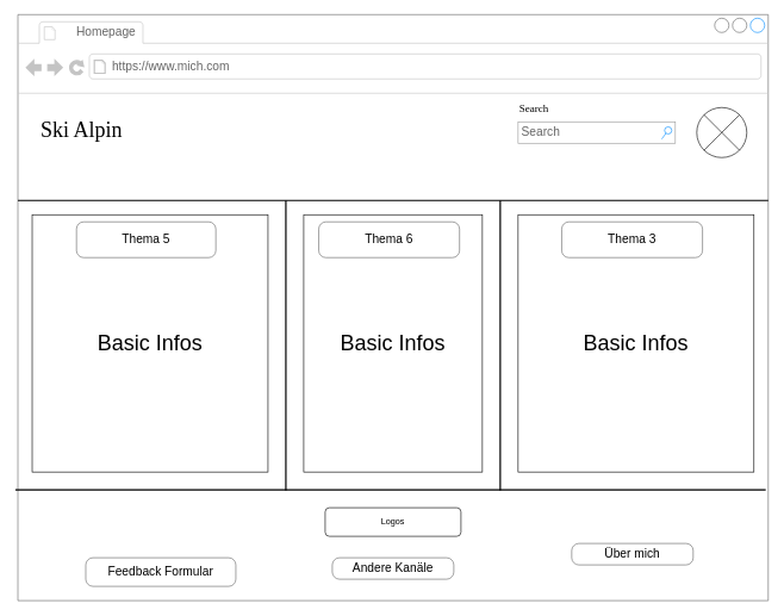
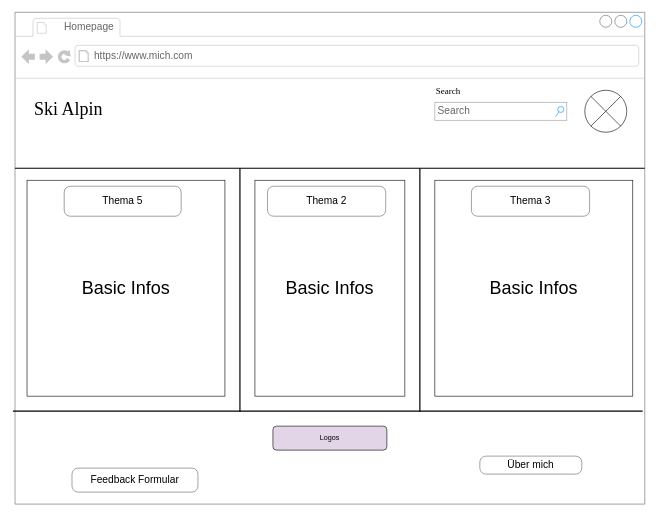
  <mxCell id="0" />
  <mxCell id="1" parent="0" />
  <mxCell id="2" value="" style="strokeWidth=1;shadow=0;dashed=0;align=center;html=1;shape=mxgraph.mockup.containers.browserWindow;rSize=0;strokeColor=#666666;mainText=,;recursiveResize=0;rounded=0;labelBackgroundColor=none;fontFamily=Verdana;fontSize=12;" parent="1" vertex="1"><mxGeometry x="24" y="20" width="1050" height="820" as="geometry" /></mxCell>
  <mxCell id="3" value="Homepage" style="strokeWidth=1;shadow=0;dashed=0;align=center;html=1;shape=mxgraph.mockup.containers.anchor;fontSize=17;fontColor=#666666;align=left;" parent="2" vertex="1"><mxGeometry x="80" y="12" width="110" height="26" as="geometry" /></mxCell>
  <mxCell id="4" value="https://www.mich.com" style="strokeWidth=1;shadow=0;dashed=0;align=center;html=1;shape=mxgraph.mockup.containers.anchor;rSize=0;fontSize=17;fontColor=#666666;align=left;" parent="2" vertex="1"><mxGeometry x="130" y="60" width="250" height="26" as="geometry" /></mxCell>
  <mxCell id="5" value="Ski Alpin" style="text;html=1;points=[];align=left;verticalAlign=top;spacingTop=-4;fontSize=30;fontFamily=Verdana" parent="2" vertex="1"><mxGeometry x="30" y="140" width="340" height="50" as="geometry" /></mxCell>
  <mxCell id="6" value="" style="group" parent="2" vertex="1" connectable="0"><mxGeometry x="700" y="120" width="220" height="60" as="geometry" /></mxCell>
  <mxCell id="7" value="Search" style="text;html=1;points=[];align=left;verticalAlign=top;spacingTop=-4;fontSize=15;fontFamily=Verdana" parent="6" vertex="1"><mxGeometry width="170" height="30" as="geometry" /></mxCell>
  <mxCell id="8" value="Search" style="strokeWidth=1;shadow=0;dashed=0;align=center;html=1;shape=mxgraph.mockup.forms.searchBox;strokeColor=#999999;mainText=;strokeColor2=#008cff;fontColor=#666666;fontSize=17;align=left;spacingLeft=3;rounded=0;labelBackgroundColor=none;" parent="6" vertex="1"><mxGeometry y="30" width="220" height="30" as="geometry" /></mxCell>
  <mxCell id="9" value="Feedback Formular" style="strokeWidth=1;shadow=0;dashed=0;align=center;html=1;shape=mxgraph.mockup.buttons.button;strokeColor=#666666;mainText=;buttonStyle=round;fontSize=17;fontStyle=0;fillColor=none;whiteSpace=wrap;rounded=0;labelBackgroundColor=none;" parent="2" vertex="1"><mxGeometry x="95" y="760" width="210" height="40" as="geometry" /></mxCell>
  <mxCell id="10" value="Über mich" style="strokeWidth=1;shadow=0;dashed=0;align=center;html=1;shape=mxgraph.mockup.buttons.button;strokeColor=#666666;mainText=;buttonStyle=round;fontSize=17;fontStyle=0;fillColor=none;whiteSpace=wrap;rounded=0;labelBackgroundColor=none;" parent="2" vertex="1"><mxGeometry x="775" y="740" width="170" height="30" as="geometry" /></mxCell>
- <mxCell id="11" value="Andere Kanäle" style="strokeWidth=1;shadow=0;dashed=0;align=center;html=1;shape=mxgraph.mockup.buttons.button;strokeColor=#666666;mainText=;buttonStyle=round;fontSize=17;fontStyle=0;fillColor=none;whiteSpace=wrap;rounded=0;labelBackgroundColor=none;" parent="2" vertex="1"><mxGeometry x="440" y="760" width="170" height="30" as="geometry" /></mxCell>
- <mxCell id="12" value="Logos" style="rounded=1;whiteSpace=wrap;html=1;glass=0;shadow=0;direction=west;rotation=0;" parent="2" vertex="1"><mxGeometry x="430" y="690" width="190" height="40" as="geometry" /></mxCell>
+ <mxCell id="12" value="Logos" style="rounded=1;whiteSpace=wrap;html=1;glass=0;shadow=0;direction=west;rotation=0;fillColor=#e1d5e7;" parent="2" vertex="1"><mxGeometry x="430" y="690" width="190" height="40" as="geometry" /></mxCell>
  <mxCell id="13" value="" style="verticalLabelPosition=bottom;verticalAlign=top;html=1;shape=mxgraph.flowchart.or;" parent="2" vertex="1"><mxGeometry x="950" y="130" width="70" height="70" as="geometry" /></mxCell>
  <mxCell id="14" value="" style="line;strokeWidth=2;html=1;" parent="2" vertex="1"><mxGeometry y="255" width="1050" height="10" as="geometry" /></mxCell>
  <mxCell id="15" value="" style="line;strokeWidth=2;direction=south;html=1;" parent="2" vertex="1"><mxGeometry x="370" y="260" width="10" height="406" as="geometry" /></mxCell>
  <mxCell id="16" value="" style="line;strokeWidth=2;direction=south;html=1;" parent="2" vertex="1"><mxGeometry x="670" y="260" width="10" height="406" as="geometry" /></mxCell>
  <mxCell id="17" value="" style="line;strokeWidth=2;html=1;" parent="2" vertex="1"><mxGeometry x="-3.5" y="660" width="1050" height="10" as="geometry" /></mxCell>
  <mxCell id="18" value="&lt;font style=&quot;font-size: 30px;&quot;&gt;Basic Infos&lt;/font&gt;" style="rounded=0;whiteSpace=wrap;html=1;" parent="2" vertex="1"><mxGeometry x="20" y="280" width="330" height="360" as="geometry" /></mxCell>
  <mxCell id="19" value="&lt;font style=&quot;font-size: 30px;&quot;&gt;Basic Infos&lt;/font&gt;" style="rounded=0;whiteSpace=wrap;html=1;" parent="2" vertex="1"><mxGeometry x="700" y="280" width="330" height="360" as="geometry" /></mxCell>
  <mxCell id="20" value="&lt;font style=&quot;font-size: 30px;&quot;&gt;Basic Infos&lt;/font&gt;" style="rounded=0;whiteSpace=wrap;html=1;" parent="2" vertex="1"><mxGeometry x="400" y="280" width="250" height="360" as="geometry" /></mxCell>
  <mxCell id="21" value="" style="group" parent="2" vertex="1" connectable="0"><mxGeometry x="82" y="290" width="876" height="50" as="geometry" /></mxCell>
- <mxCell id="22" value="Thema 6" style="strokeWidth=1;shadow=0;dashed=0;align=center;html=1;shape=mxgraph.mockup.buttons.button;strokeColor=#666666;mainText=;buttonStyle=round;fontSize=17;fontStyle=0;fillColor=none;whiteSpace=wrap;rounded=0;labelBackgroundColor=none;" parent="21" vertex="1"><mxGeometry x="339" width="197" height="50" as="geometry" /></mxCell>
+ <mxCell id="22" value="Thema 2" style="strokeWidth=1;shadow=0;dashed=0;align=center;html=1;shape=mxgraph.mockup.buttons.button;strokeColor=#666666;mainText=;buttonStyle=round;fontSize=17;fontStyle=0;fillColor=none;whiteSpace=wrap;rounded=0;labelBackgroundColor=none;" parent="21" vertex="1"><mxGeometry x="339" width="197" height="50" as="geometry" /></mxCell>
  <mxCell id="23" value="Thema 5" style="strokeWidth=1;shadow=0;dashed=0;align=center;html=1;shape=mxgraph.mockup.buttons.button;strokeColor=#666666;mainText=;buttonStyle=round;fontSize=17;fontStyle=0;fillColor=none;whiteSpace=wrap;rounded=0;labelBackgroundColor=none;" parent="21" vertex="1"><mxGeometry width="195" height="50" as="geometry" /></mxCell>
  <mxCell id="24" value="Thema 3" style="strokeWidth=1;shadow=0;dashed=0;align=center;html=1;shape=mxgraph.mockup.buttons.button;strokeColor=#666666;mainText=;buttonStyle=round;fontSize=17;fontStyle=0;fillColor=none;whiteSpace=wrap;rounded=0;labelBackgroundColor=none;" parent="21" vertex="1"><mxGeometry x="679" width="197" height="50" as="geometry" /></mxCell>
